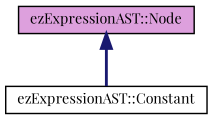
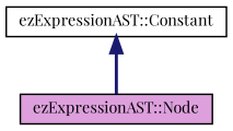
  digraph {
    fontname="Playfair Display"
    node [color=black fontname="Playfair Display" fontsize=10 shape=record style=filled]
    n1 [fillcolor=white fontcolor=black height=0.2 label="ezExpressionAST::Constant" width=0.4]
    n2 [fillcolor=plum height=0.2 label="ezExpressionAST::Node" width=0.4]
-   n2 -> n1 [color=midnightblue dir=back fontname="Playfair Display" fontsize=10 labelfontname=Helvetica labelfontsize=10 style=bold]
+   n1 -> n2 [color=midnightblue dir=back fontname="Playfair Display" fontsize=10 labelfontname=Helvetica labelfontsize=10 style=bold]
  }
